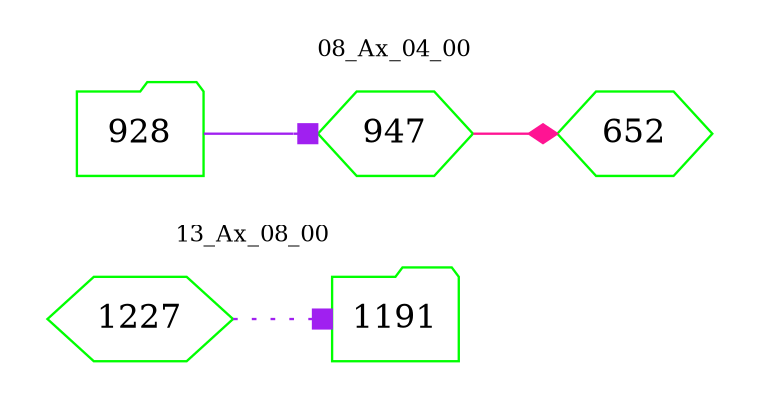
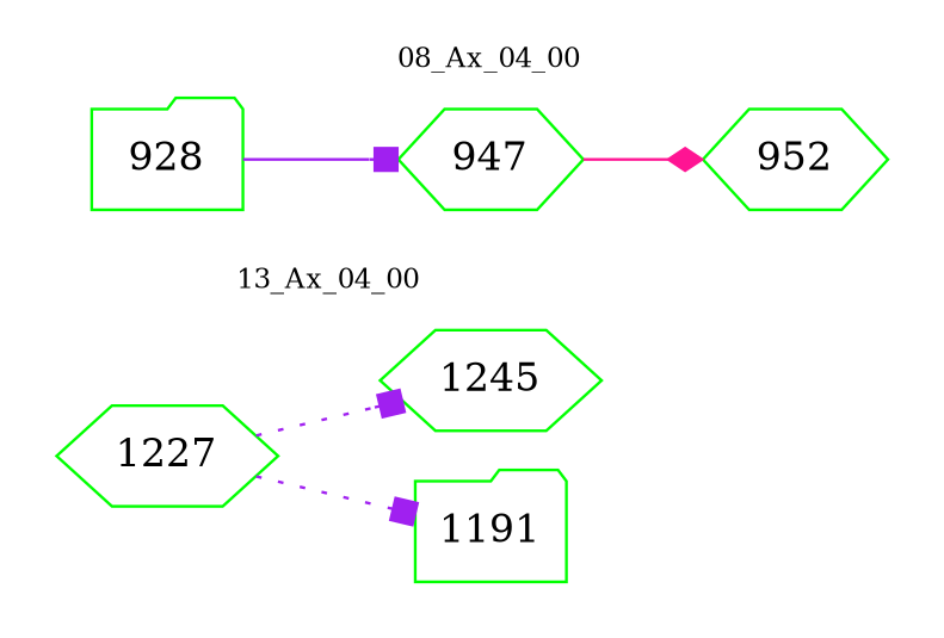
  digraph {
    rankdir=LR
    node [color=green shape=hexagon]
    edge [arrowhead=box color=purple style=dotted]
    n1 [label=1227]
    n2 [label=1191 shape=folder]
+   n3 [label=1245]
    n4 [label=947]
    n5 [label=928 shape=folder]
-   n6 [label=652]
+   n6 [label=952]
    subgraph cluster_1 {
      color=white
      fontsize=10
-     label="13_Ax_08_00"
+     label="13_Ax_04_00"
      n1
      n2
+     n3
    }
    subgraph cluster_2 {
      color=white
      fontsize=10
      label="08_Ax_04_00"
      n4
      n5
      n6
    }
    n1 -> n2
+   n1 -> n3
    n4 -> n6 [arrowhead=diamond color=deeppink style=solid]
    n5 -> n4 [style=solid]
  }
